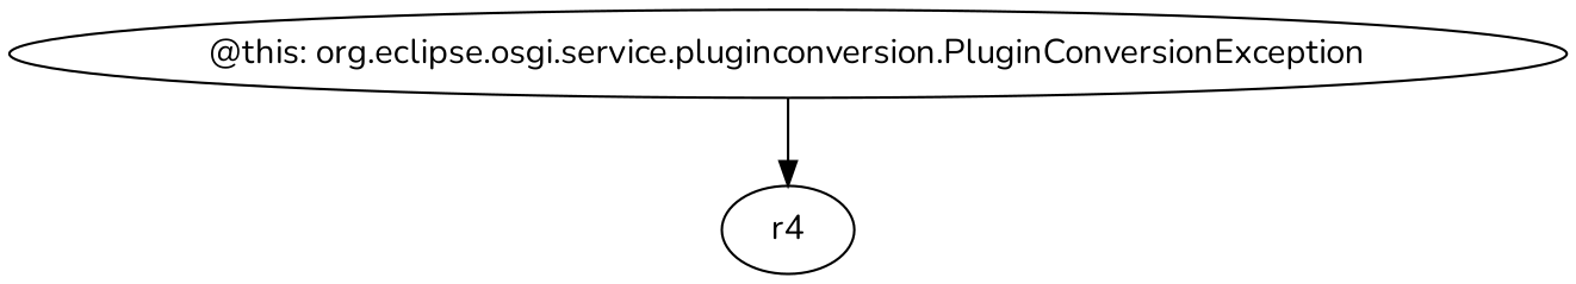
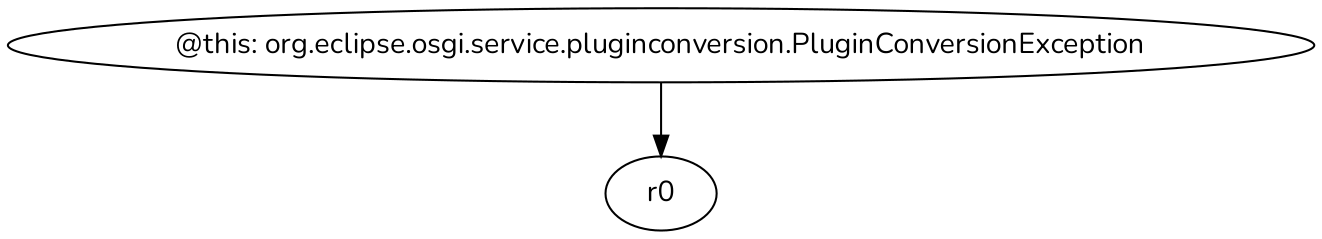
  digraph {
    fontname=Nunito
    node [fontname=Nunito]
    n1 [label="@this: org.eclipse.osgi.service.pluginconversion.PluginConversionException"]
-   n2 [label=r4]
+   n2 [label=r0]
    n1 -> n2 [fontname=Nunito]
  }
